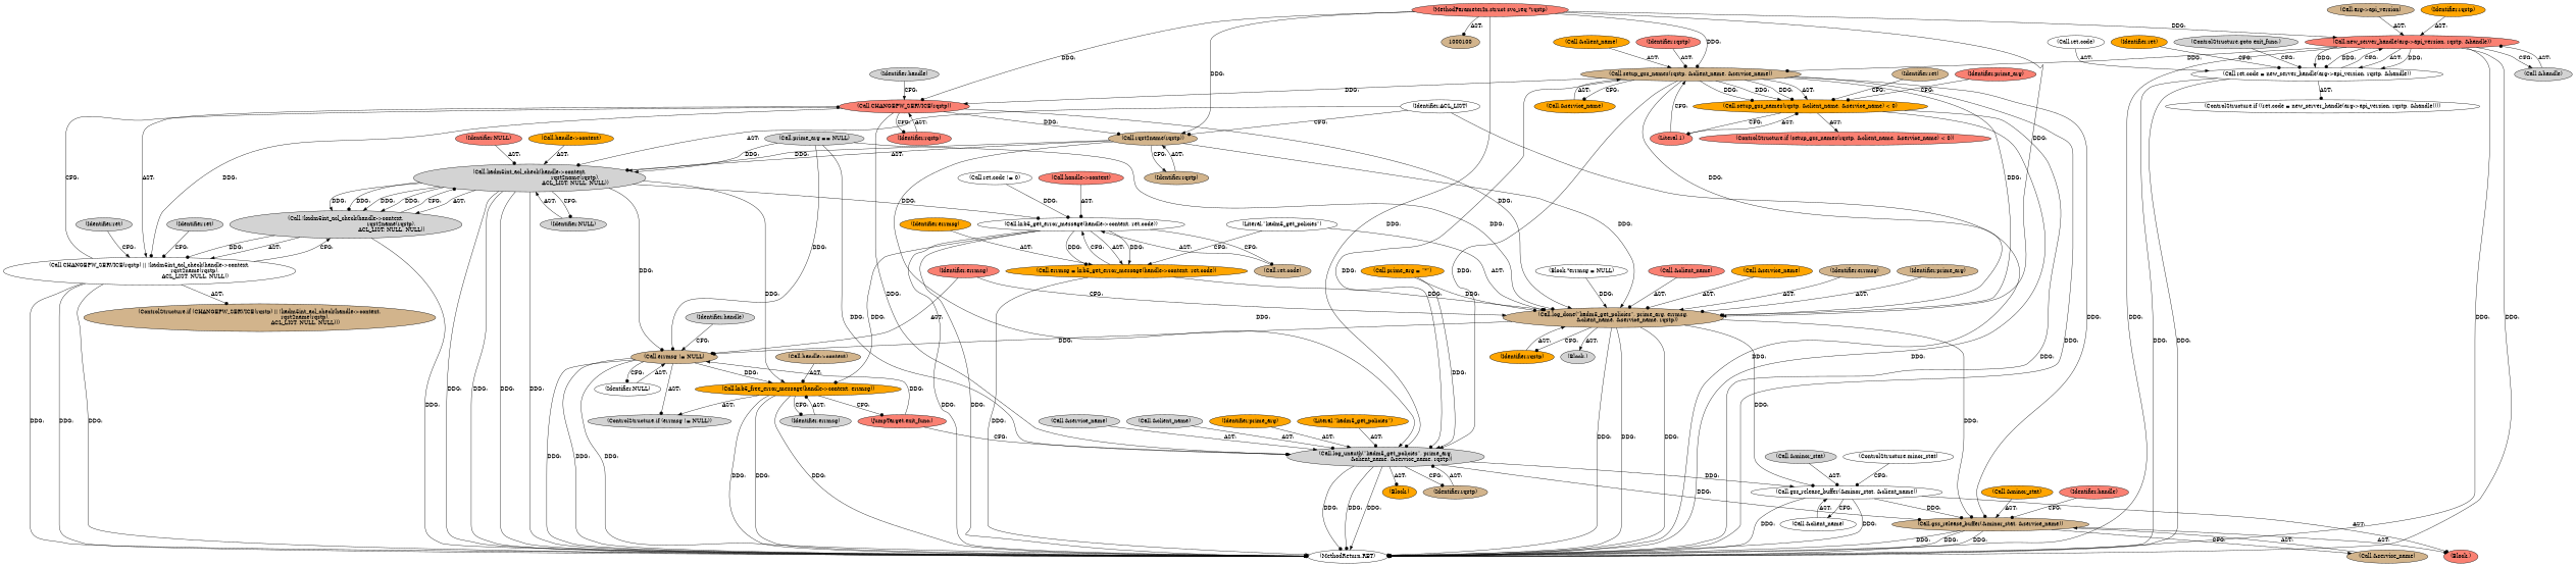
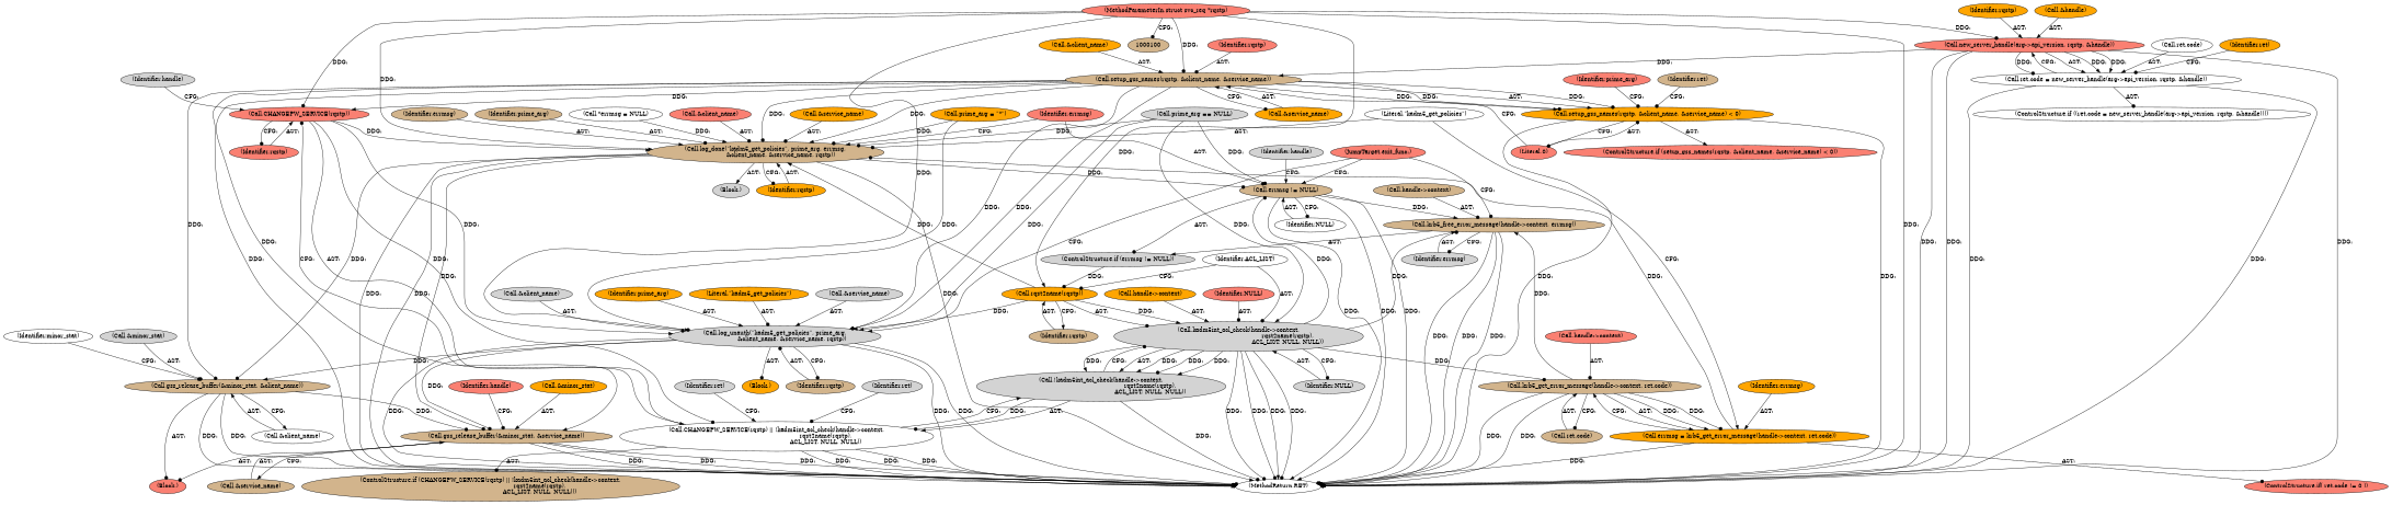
  digraph {
    node [fillcolor=tan style=filled]
    edge [arrowhead=dot]
    n1 [fillcolor=salmon label="(MethodParameterIn,struct svc_req *rqstp)"]
    n2 [fillcolor=salmon label="(Call,new_server_handle(arg->api_version, rqstp, &handle))"]
    n3 [label="(Call,setup_gss_names(rqstp, &client_name, &service_name))"]
    n4 [fillcolor=salmon label="(Call,CHANGEPW_SERVICE(rqstp))"]
-   n5 [label="(Call,rqst2name(rqstp))"]
+   n5 [fillcolor=orange label="(Call,rqst2name(rqstp))"]
    n6 [label="(Call,log_done(\"kadm5_get_policies\", prime_arg, errmsg,\n                 &client_name, &service_name, rqstp))"]
    n7 [fillcolor=lightgrey label="(Call,log_unauth(\"kadm5_get_policies\", prime_arg,\n                   &client_name, &service_name, rqstp))"]
    n8 [fillcolor=white label="(MethodReturn,RET)"]
    1000100
    n10 [fillcolor=white label="(Call,ret.code = new_server_handle(arg->api_version, rqstp, &handle))"]
-   n11 [fillcolor=lightgrey label="(Call,&handle)"]
+   n11 [fillcolor=orange label="(Call,&handle)"]
    n12 [fillcolor=orange label="(Call,setup_gss_names(rqstp, &client_name, &service_name) < 0)"]
-   n13 [fillcolor=white label="(Call,gss_release_buffer(&minor_stat, &client_name))"]
+   n13 [label="(Call,gss_release_buffer(&minor_stat, &client_name))"]
    n14 [label="(Call,gss_release_buffer(&minor_stat, &service_name))"]
    n15 [fillcolor=orange label="(Call,&service_name)"]
    n16 [fillcolor=white label="(Call,CHANGEPW_SERVICE(rqstp) || !kadm5int_acl_check(handle->context,\n                                                       rqst2name(rqstp),\n                                                       ACL_LIST, NULL, NULL))"]
    n17 [fillcolor=salmon label="(Identifier,rqstp)"]
    n18 [fillcolor=lightgrey label="(Call,kadm5int_acl_check(handle->context,\n                                                       rqst2name(rqstp),\n                                                       ACL_LIST, NULL, NULL))"]
    n19 [label="(Identifier,rqstp)"]
    n20 [label="(Call,errmsg != NULL)"]
    n21 [fillcolor=lightgrey label="(Block,)"]
    n22 [fillcolor=orange label="(Identifier,rqstp)"]
    n23 [fillcolor=orange label="(Block,)"]
    n24 [label="(Identifier,rqstp)"]
    n25 [fillcolor=white label="(ControlStructure,if ((ret.code = new_server_handle(arg->api_version, rqstp, &handle))))"]
-   n26 [fillcolor=salmon label="(Literal,1)"]
+   n26 [fillcolor=salmon label="(Literal,0)"]
    n27 [fillcolor=salmon label="(ControlStructure,if (setup_gss_names(rqstp, &client_name, &service_name) < 0))"]
    n28 [fillcolor=salmon label="(Block,)"]
    n29 [fillcolor=white label="(Call,&client_name)"]
    n30 [label="(Call,&service_name)"]
    n31 [fillcolor=lightgrey label="(Call,!kadm5int_acl_check(handle->context,\n                                                       rqst2name(rqstp),\n                                                       ACL_LIST, NULL, NULL))"]
    n32 [label="(ControlStructure,if (CHANGEPW_SERVICE(rqstp) || !kadm5int_acl_check(handle->context,\n                                                       rqst2name(rqstp),\n                                                       ACL_LIST, NULL, NULL)))"]
-   n33 [fillcolor=white label="(Call,krb5_get_error_message(handle->context, ret.code))"]
-   n34 [fillcolor=orange label="(Call,krb5_free_error_message(handle->context, errmsg))"]
+   n33 [label="(Call,krb5_get_error_message(handle->context, ret.code))"]
+   n34 [label="(Call,krb5_free_error_message(handle->context, errmsg))"]
    n35 [fillcolor=lightgrey label="(Identifier,NULL)"]
    n36 [fillcolor=orange label="(Call,errmsg = krb5_get_error_message(handle->context, ret.code))"]
    n37 [label="(Call,ret.code)"]
    n38 [fillcolor=white label="(Identifier,NULL)"]
    n39 [fillcolor=lightgrey label="(ControlStructure,if (errmsg != NULL))"]
    n40 [fillcolor=lightgrey label="(Identifier,errmsg)"]
+   n41 [fillcolor=salmon label="(ControlStructure,if( ret.code != 0 ))"]
    n42 [label="(Identifier,ret)"]
    n43 [fillcolor=orange label="(Call,handle->context)"]
    n44 [fillcolor=white label="(Call,ret.code)"]
    n45 [fillcolor=salmon label="(Call,&client_name)"]
    n46 [fillcolor=white label="(Literal,\"kadm5_get_policies\")"]
-   n47 [fillcolor=white label="(Call,ret.code != 0)"]
    n48 [fillcolor=salmon label="(Identifier,errmsg)"]
-   n49 [label="(Call,arg->api_version)"]
    n50 [fillcolor=salmon label="(Identifier,NULL)"]
    n51 [fillcolor=orange label="(Call,&service_name)"]
    n52 [label="(Identifier,errmsg)"]
    n53 [fillcolor=salmon label="(Identifier,rqstp)"]
    n54 [fillcolor=lightgrey label="(Call,&client_name)"]
    n55 [label="(Identifier,prime_arg)"]
-   n56 [fillcolor=white label="(Block,*errmsg = NULL)"]
+   n56 [fillcolor=white label="(Call,*errmsg = NULL)"]
    n57 [fillcolor=salmon label="(Identifier,prime_arg)"]
    n58 [fillcolor=orange label="(Identifier,ret)"]
    n59 [fillcolor=orange label="(Identifier,prime_arg)"]
    n60 [fillcolor=lightgrey label="(Identifier,handle)"]
    n61 [fillcolor=orange label="(Call,&minor_stat)"]
-   n62 [fillcolor=lightgrey label="(ControlStructure,goto exit_func;)"]
    n63 [fillcolor=lightgrey label="(Identifier,ret)"]
    n64 [fillcolor=orange label="(Literal,\"kadm5_get_policies\")"]
    n65 [fillcolor=salmon label="(JumpTarget,exit_func:)"]
    n66 [fillcolor=orange label="(Identifier,rqstp)"]
    n67 [fillcolor=salmon label="(Call,handle->context)"]
    n68 [fillcolor=lightgrey label="(Call,&minor_stat)"]
    n69 [fillcolor=lightgrey label="(Call,&service_name)"]
    n70 [fillcolor=orange label="(Identifier,errmsg)"]
    n71 [fillcolor=orange label="(Call,prime_arg = \"*\")"]
    n72 [fillcolor=lightgrey label="(Call,prime_arg == NULL)"]
    n73 [fillcolor=lightgrey label="(Identifier,handle)"]
    n74 [label="(Call,handle->context)"]
    n75 [fillcolor=salmon label="(Identifier,handle)"]
-   n76 [fillcolor=white label="(ControlStructure,minor_stat)"]
+   n76 [fillcolor=white label="(Identifier,minor_stat)"]
    n77 [fillcolor=orange label="(Call,&client_name)"]
    n78 [fillcolor=lightgrey label="(Identifier,ret)"]
    n79 [fillcolor=white label="(Identifier,ACL_LIST)"]
-   n1 -> n2 [arrowhead=normal label="DDG: "]
+   n1 -> n2 [label="DDG: "]
    n1 -> n3 [label="DDG: "]
    n1 -> n4 [label="DDG: "]
    n1 -> n5 [arrowhead=normal label="DDG: "]
    n1 -> n6 [arrowhead=normal label="DDG: "]
    n1 -> n7 [label="DDG: "]
-   n79 -> n8 [label="DDG: "]
-   n1 -> 1000100 [label="AST: "]
-   n2 -> n3 [label="DDG: "]
+   n1 -> n8 [label="DDG: "]
+   n1 -> 1000100 [label="CFG: "]
+   n2 -> n3 [arrowhead=normal label="DDG: "]
    n2 -> n8 [label="DDG: "]
    n2 -> n8 [arrowhead=normal label="DDG: "]
    n2 -> n8 [label="DDG: "]
    n2 -> n10 [arrowhead=normal label="AST: "]
    n2 -> n10 [arrowhead=normal label="DDG: "]
    n2 -> n10 [arrowhead=normal label="DDG: "]
    n2 -> n10 [label="DDG: "]
-   n2 -> n11 [arrowhead=normal label="CFG: "]
    n3 -> n4 [arrowhead=normal label="DDG: "]
    n3 -> n6 [label="DDG: "]
    n3 -> n6 [arrowhead=normal label="DDG: "]
    n3 -> n7 [label="DDG: "]
    n3 -> n7 [arrowhead=normal label="DDG: "]
    n3 -> n8 [label="DDG: "]
    n3 -> n12 [arrowhead=normal label="AST: "]
    n3 -> n12 [label="DDG: "]
    n3 -> n12 [arrowhead=normal label="DDG: "]
    n3 -> n12 [label="DDG: "]
-   n3 -> n14 [label="DDG: "]
+   n3 -> n13 [label="DDG: "]
+   n3 -> n14 [arrowhead=normal label="DDG: "]
    n3 -> n15 [label="CFG: "]
-   n4 -> n5 [label="DDG: "]
+   n39 -> n5 [label="DDG: "]
    n4 -> n6 [arrowhead=normal label="DDG: "]
    n4 -> n7 [arrowhead=normal label="DDG: "]
    n4 -> n16 [arrowhead=normal label="AST: "]
    n4 -> n16 [label="DDG: "]
    n4 -> n17 [label="CFG: "]
    n5 -> n6 [arrowhead=normal label="DDG: "]
    n5 -> n7 [arrowhead=normal label="DDG: "]
    n5 -> n18 [label="AST: "]
    n5 -> n18 [arrowhead=normal label="DDG: "]
    n5 -> n19 [arrowhead=normal label="CFG: "]
    n6 -> n8 [label="DDG: "]
    n6 -> n8 [arrowhead=normal label="DDG: "]
    n6 -> n8 [label="DDG: "]
    n6 -> n13 [label="DDG: "]
    n6 -> n14 [label="DDG: "]
    n6 -> n20 [label="DDG: "]
    n6 -> n21 [arrowhead=normal label="AST: "]
    n6 -> n22 [label="CFG: "]
    n7 -> n8 [label="DDG: "]
    n7 -> n8 [label="DDG: "]
    n7 -> n8 [arrowhead=normal label="DDG: "]
    n7 -> n13 [arrowhead=normal label="DDG: "]
    n7 -> n14 [label="DDG: "]
    n7 -> n23 [label="AST: "]
    n7 -> n24 [label="CFG: "]
    n10 -> n2 [arrowhead=normal label="CFG: "]
    n10 -> n8 [arrowhead=normal label="DDG: "]
    n10 -> n8 [arrowhead=normal label="DDG: "]
    n10 -> n25 [label="AST: "]
-   n11 -> n2 [label="AST: "]
+   n11 -> n2 [arrowhead=normal label="AST: "]
    n12 -> n8 [label="DDG: "]
    n12 -> n8 [label="DDG: "]
    n12 -> n26 [label="CFG: "]
    n12 -> n27 [arrowhead=normal label="AST: "]
    n13 -> n8 [arrowhead=normal label="DDG: "]
    n13 -> n8 [arrowhead=normal label="DDG: "]
    n13 -> n14 [label="DDG: "]
    n13 -> n28 [label="AST: "]
    n13 -> n29 [arrowhead=normal label="CFG: "]
    n14 -> n8 [label="DDG: "]
    n14 -> n8 [arrowhead=normal label="DDG: "]
    n14 -> n8 [label="DDG: "]
    n14 -> n28 [label="AST: "]
    n14 -> n30 [arrowhead=normal label="CFG: "]
    n15 -> n3 [arrowhead=normal label="AST: "]
    n16 -> n4 [label="CFG: "]
    n16 -> n8 [arrowhead=normal label="DDG: "]
    n16 -> n8 [arrowhead=normal label="DDG: "]
    n16 -> n8 [label="DDG: "]
    n16 -> n31 [arrowhead=normal label="CFG: "]
    n16 -> n32 [label="AST: "]
    n17 -> n4 [arrowhead=normal label="AST: "]
    n18 -> n8 [label="DDG: "]
    n18 -> n8 [label="DDG: "]
    n18 -> n8 [arrowhead=normal label="DDG: "]
    n18 -> n8 [label="DDG: "]
    n18 -> n20 [label="DDG: "]
    n18 -> n31 [arrowhead=normal label="AST: "]
    n18 -> n31 [arrowhead=normal label="DDG: "]
    n18 -> n31 [label="DDG: "]
    n18 -> n31 [arrowhead=normal label="DDG: "]
    n18 -> n31 [arrowhead=normal label="DDG: "]
    n18 -> n33 [label="DDG: "]
    n18 -> n34 [arrowhead=normal label="DDG: "]
    n18 -> n35 [label="CFG: "]
    n19 -> n5 [arrowhead=normal label="AST: "]
    n20 -> n8 [arrowhead=normal label="DDG: "]
    n20 -> n8 [label="DDG: "]
    n20 -> n8 [arrowhead=normal label="DDG: "]
    n20 -> n34 [arrowhead=normal label="DDG: "]
    n20 -> n38 [label="CFG: "]
    n20 -> n39 [label="AST: "]
    n22 -> n6 [arrowhead=normal label="AST: "]
    n24 -> n7 [label="AST: "]
    n26 -> n3 [arrowhead=normal label="CFG: "]
    n26 -> n12 [label="AST: "]
    n29 -> n13 [arrowhead=normal label="AST: "]
    n30 -> n14 [arrowhead=normal label="AST: "]
    n31 -> n8 [label="DDG: "]
    n31 -> n16 [arrowhead=normal label="AST: "]
    n31 -> n16 [label="DDG: "]
    n31 -> n18 [label="CFG: "]
    n33 -> n8 [arrowhead=normal label="DDG: "]
    n33 -> n8 [label="DDG: "]
-   n33 -> n34 [label="DDG: "]
+   n33 -> n34 [arrowhead=normal label="DDG: "]
    n33 -> n36 [arrowhead=normal label="AST: "]
    n33 -> n36 [arrowhead=normal label="DDG: "]
    n33 -> n36 [label="DDG: "]
    n33 -> n37 [label="CFG: "]
    n34 -> n8 [label="DDG: "]
    n34 -> n8 [arrowhead=normal label="DDG: "]
    n34 -> n8 [arrowhead=normal label="DDG: "]
    n34 -> n39 [arrowhead=normal label="AST: "]
    n34 -> n40 [label="CFG: "]
    n35 -> n18 [arrowhead=normal label="AST: "]
    n36 -> n6 [label="DDG: "]
    n36 -> n8 [arrowhead=normal label="DDG: "]
    n36 -> n33 [arrowhead=normal label="CFG: "]
+   n36 -> n41 [label="AST: "]
    n37 -> n33 [arrowhead=normal label="AST: "]
    n38 -> n20 [arrowhead=normal label="AST: "]
    n40 -> n34 [label="AST: "]
    n42 -> n12 [label="CFG: "]
    n43 -> n18 [arrowhead=normal label="AST: "]
    n44 -> n10 [arrowhead=normal label="AST: "]
    n45 -> n6 [label="AST: "]
    n46 -> n6 [label="AST: "]
    n46 -> n36 [arrowhead=normal label="CFG: "]
-   n47 -> n33 [label="DDG: "]
    n48 -> n6 [arrowhead=normal label="CFG: "]
    n48 -> n20 [label="AST: "]
-   n49 -> n2 [arrowhead=normal label="AST: "]
    n50 -> n18 [label="AST: "]
    n51 -> n6 [label="AST: "]
    n52 -> n6 [arrowhead=normal label="AST: "]
    n53 -> n3 [label="AST: "]
    n54 -> n7 [label="AST: "]
    n55 -> n6 [label="AST: "]
    n56 -> n6 [arrowhead=normal label="DDG: "]
    n57 -> n12 [label="CFG: "]
    n58 -> n10 [label="CFG: "]
    n59 -> n7 [arrowhead=normal label="AST: "]
    n60 -> n4 [arrowhead=normal label="CFG: "]
    n61 -> n14 [arrowhead=normal label="AST: "]
-   n62 -> n10 [label="CFG: "]
    n63 -> n16 [arrowhead=normal label="CFG: "]
    n64 -> n7 [label="AST: "]
    n65 -> n7 [arrowhead=normal label="CFG: "]
-   n65 -> n20 [arrowhead=normal label="DDG: "]
-   n34 -> n65 [label="CFG: "]
+   n65 -> n20 [arrowhead=normal label="CFG: "]
+   n65 -> n34 [label="CFG: "]
    n66 -> n2 [arrowhead=normal label="AST: "]
    n67 -> n33 [label="AST: "]
    n68 -> n13 [label="AST: "]
    n69 -> n7 [arrowhead=normal label="AST: "]
    n70 -> n36 [arrowhead=normal label="AST: "]
    n71 -> n6 [label="DDG: "]
    n71 -> n7 [arrowhead=normal label="DDG: "]
    n72 -> n6 [label="DDG: "]
    n72 -> n7 [arrowhead=normal label="DDG: "]
    n72 -> n18 [arrowhead=normal label="DDG: "]
    n72 -> n20 [label="DDG: "]
    n73 -> n20 [arrowhead=normal label="CFG: "]
    n74 -> n34 [label="AST: "]
    n75 -> n14 [label="CFG: "]
    n76 -> n13 [label="CFG: "]
    n77 -> n3 [arrowhead=normal label="AST: "]
    n78 -> n16 [label="CFG: "]
    n79 -> n5 [label="CFG: "]
    n79 -> n18 [label="AST: "]
  }
